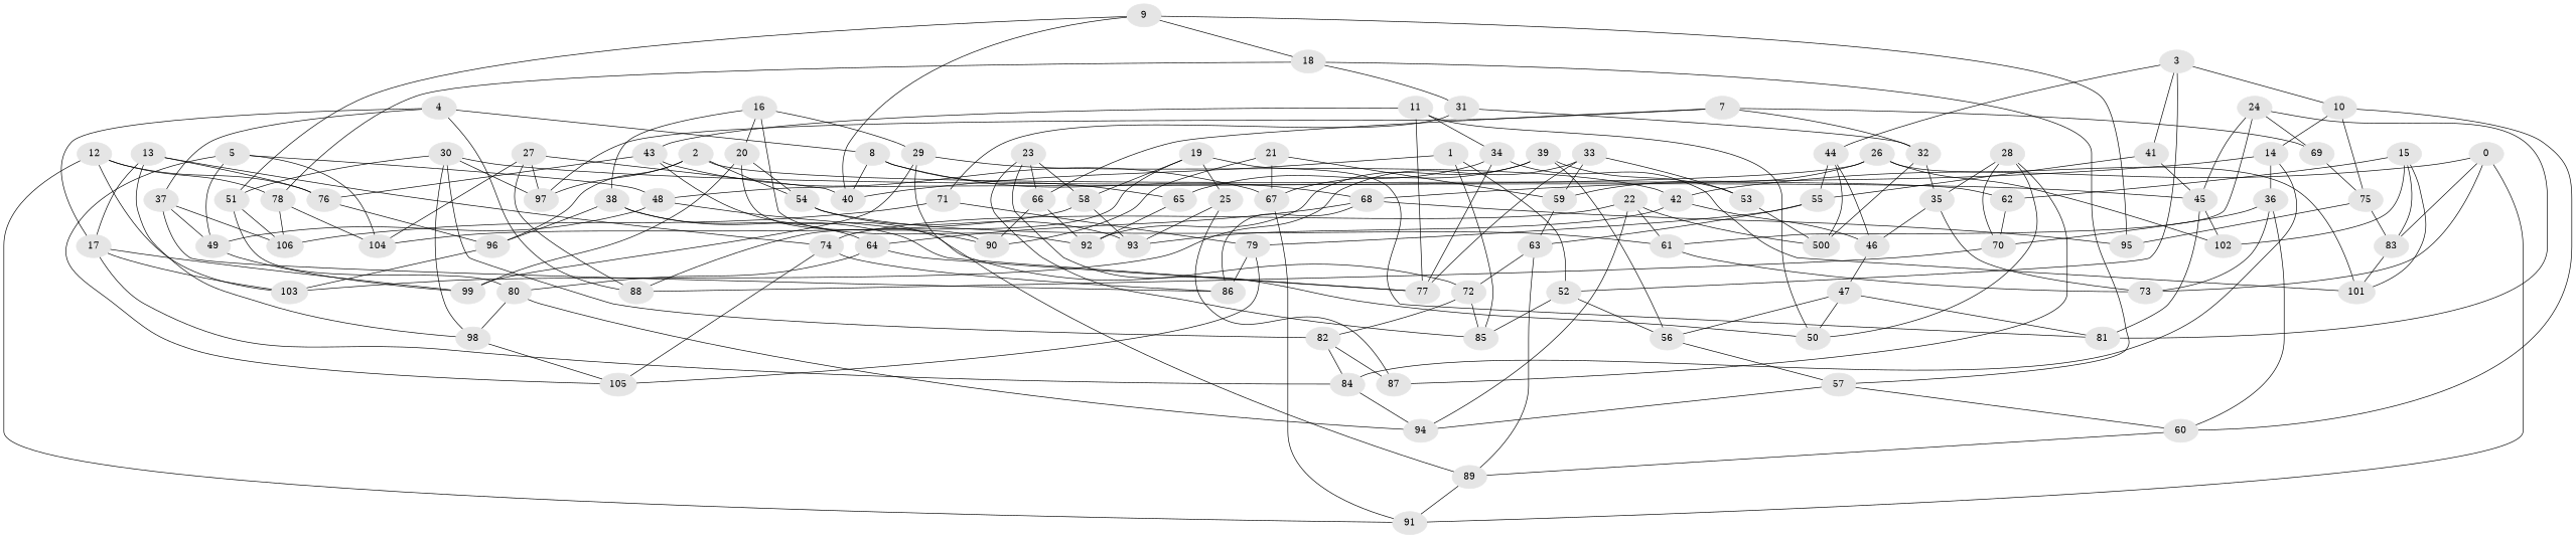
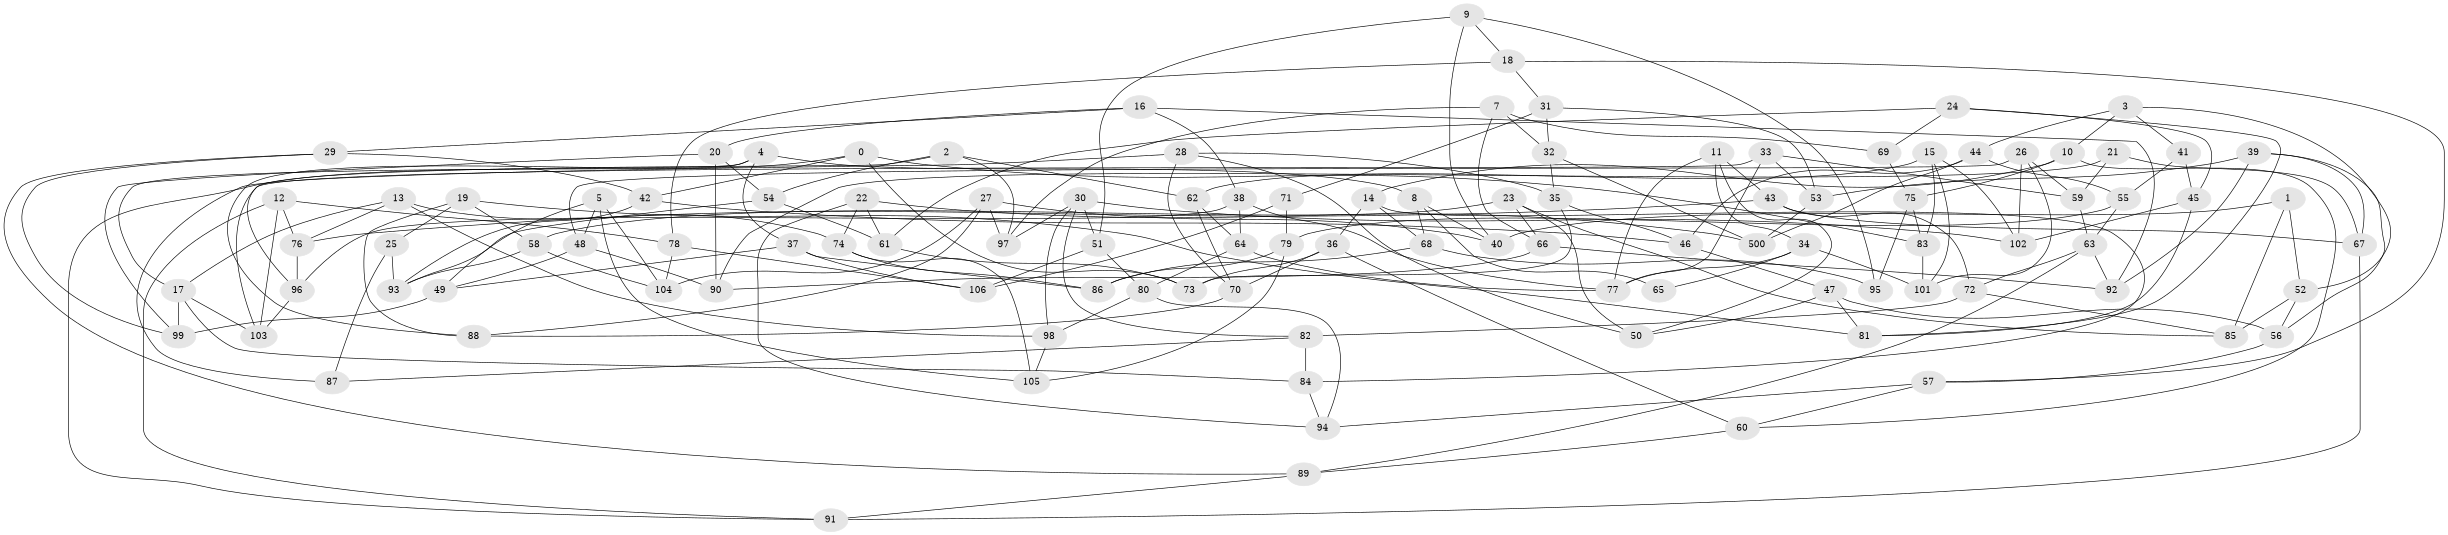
  graph {
    node [color=gray90 style=filled]
    1
    40
    52
    85
    56
    65
    92
    2
    54
    62
    96
    97
    61
    93
    70
    64
    103
    3
    10
    41
    44
    14
    60
    75
    45
    55
    n27 [label=500]
    46
    4
    8
    37
    88
    17
    68
    49
    86
    106
    5
    48
    104
    105
    90
    99
    n44 [label=0]
    42
    73
    83
    91
    101
    7
    32
    66
    69
    35
    95
    9
    18
    51
    78
    31
    57
    80
    36
    84
    89
    11
    34
    43
    50
    77
    76
    67
    72
    12
    13
    74
    98
    94
    15
    102
    16
    20
    29
    38
    53
    71
    19
    25
    58
    81
    87
    21
    59
    63
    22
    23
    24
    26
    27
    28
    30
    82
    79
    33
    47
    39
    1 -- 40
    1 -- 52
    1 -- 85
    52 -- 85
    52 -- 56
    56 -- 57
-   65 -- 92
+   63 -- 92
    2 -- 54
    2 -- 62
    2 -- 96
    2 -- 97
    54 -- 61
    54 -- 93
    62 -- 70
-   68 -- 64
+   62 -- 64
    96 -- 103
    61 -- 73
    70 -- 88
    64 -- 80
    64 -- 77
    3 -- 52
    3 -- 10
    3 -- 41
    3 -- 44
    10 -- 14
    10 -- 60
    10 -- 75
    41 -- 45
    41 -- 55
    44 -- 55
    44 -- n27
    44 -- 46
    14 -- 68
    14 -- 36
    14 -- 84
    60 -- 89
    75 -- 83
    75 -- 95
    45 -- 102
    45 -- 81
    55 -- 63
    55 -- 79
    46 -- 47
    4 -- 8
    4 -- 37
    4 -- 88
    4 -- 17
    8 -- 40
    8 -- 65
    8 -- 68
    37 -- 49
    37 -- 86
    37 -- 106
    17 -- 103
    17 -- 99
    17 -- 84
    68 -- 86
    68 -- 95
    49 -- 99
    5 -- 49
    5 -- 48
    5 -- 104
    5 -- 105
    48 -- 49
    48 -- 90
    n44 -- 42
    n44 -- 73
    n44 -- 83
    n44 -- 91
    42 -- 93
    42 -- 46
    83 -- 101
    7 -- 97
    7 -- 32
    7 -- 66
    7 -- 69
    32 -- n27
    32 -- 35
    66 -- 92
    66 -- 90
    69 -- 75
    35 -- 46
    35 -- 73
    9 -- 40
    9 -- 95
    9 -- 18
    9 -- 51
    18 -- 78
    18 -- 31
    18 -- 57
    51 -- 106
    51 -- 80
    78 -- 106
    78 -- 104
    31 -- 32
+   31 -- 53
    31 -- 71
    57 -- 60
    57 -- 94
    80 -- 98
    80 -- 94
    36 -- 70
    36 -- 60
    36 -- 73
    84 -- 94
    89 -- 91
    11 -- 34
    11 -- 43
    11 -- 50
    11 -- 77
    34 -- 65
    34 -- 101
    34 -- 77
    43 -- 76
    43 -- 67
    43 -- 72
    76 -- 96
    67 -- 91
    72 -- 85
    72 -- 82
    12 -- 103
    12 -- 91
    12 -- 78
    12 -- 76
    13 -- 17
    13 -- 76
    13 -- 74
    13 -- 98
    74 -- 86
    74 -- 105
    98 -- 105
    15 -- 62
    15 -- 83
    15 -- 101
    15 -- 102
    16 -- 92
    16 -- 20
    16 -- 29
    16 -- 38
    20 -- 54
    20 -- 90
    20 -- 99
    29 -- 99
    29 -- 42
    29 -- 89
    38 -- 96
    38 -- 64
    38 -- 77
    53 -- n27
    71 -- 106
    71 -- 79
    19 -- 88
    19 -- 25
    19 -- 58
    19 -- 81
    25 -- 93
    25 -- 87
    58 -- 93
    58 -- 104
    21 -- 90
    21 -- 67
    21 -- 59
    59 -- 63
    63 -- 89
    63 -- 72
    22 -- 61
    22 -- n27
    22 -- 74
    22 -- 94
    23 -- 85
    23 -- 66
    23 -- 50
    23 -- 58
    24 -- 61
    24 -- 45
    24 -- 69
    24 -- 81
    26 -- 48
    26 -- 101
    26 -- 102
    26 -- 59
    27 -- 40
    27 -- 97
    27 -- 88
    27 -- 104
    28 -- 70
    28 -- 35
    28 -- 50
    28 -- 87
    30 -- 97
    30 -- 51
    30 -- 98
-   30 -- 45
+   30 -- 102
    30 -- 82
    82 -- 84
    82 -- 87
    79 -- 86
    79 -- 105
    33 -- 103
    33 -- 77
    33 -- 53
    33 -- 59
    47 -- 56
    47 -- 50
    47 -- 81
    39 -- 56
    39 -- 92
    39 -- 67
    39 -- 53
  }
